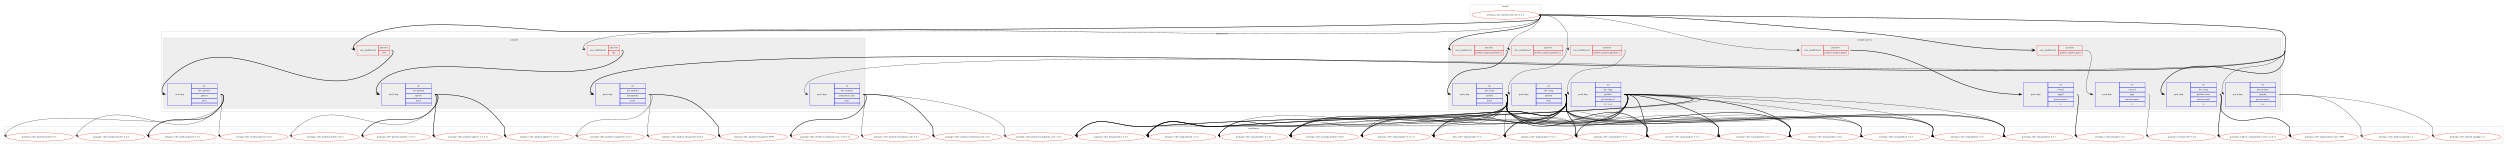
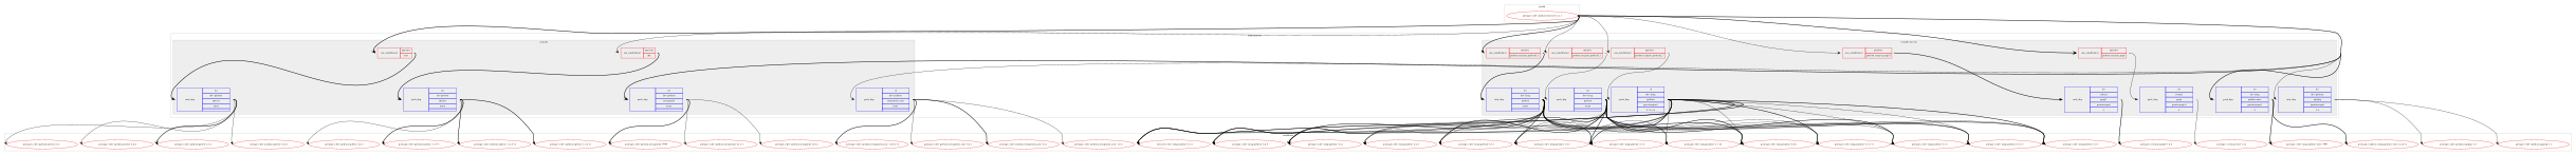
  digraph {
    compound=true
    concentrate=true
    fontname="PT Serif"
    fontsize=10
    newrank=true
    rankdir=TB
    ranksep=1.5
    node [color=red fontname="PT Serif" fontsize=10]
    edge [arrowhead=vee fontname="PT Serif" headport=w style=solid tailport=e weight=100]
    n1 [label="portage://dev-python/execnet-2.4.1" width=4]
    n2 [color=blue label=<<TABLE BORDER="0" CELLBORDER="1" CELLSPACING="0" CELLPADDING="4" WIDTH="220"><TR><TD ROWSPAN="6" CELLPADDING="30">pack_dep</TD></TR><TR><TD WIDTH="110">no</TD></TR><TR><TD>dev-python</TD></TR><TR><TD>sphinx</TD></TR><TR><TD>none</TD></TR><TR><TD></TD></TR></TABLE>> shape=none]
    n3 [label=<<TABLE BORDER="0" CELLBORDER="1" CELLSPACING="0" CELLPADDING="4"><TR><TD ROWSPAN="3" CELLPADDING="10">use_conditional</TD></TR><TR><TD>positive</TD></TR><TR><TD>doc</TD></TR></TABLE>> shape=none]
    n4 [color=blue label=<<TABLE BORDER="0" CELLBORDER="1" CELLSPACING="0" CELLPADDING="4" WIDTH="220"><TR><TD ROWSPAN="6" CELLPADDING="30">pack_dep</TD></TR><TR><TD WIDTH="110">no</TD></TR><TR><TD>dev-python</TD></TR><TR><TD>pytest</TD></TR><TR><TD>none</TD></TR><TR><TD></TD></TR></TABLE>> shape=none]
    n5 [label=<<TABLE BORDER="0" CELLBORDER="1" CELLSPACING="0" CELLPADDING="4"><TR><TD ROWSPAN="3" CELLPADDING="10">use_conditional</TD></TR><TR><TD>positive</TD></TR><TR><TD>test</TD></TR></TABLE>> shape=none]
    n6 [color=blue label=<<TABLE BORDER="0" CELLBORDER="1" CELLSPACING="0" CELLPADDING="4" WIDTH="220"><TR><TD ROWSPAN="6" CELLPADDING="30">pack_dep</TD></TR><TR><TD WIDTH="110">no</TD></TR><TR><TD>dev-python</TD></TR><TR><TD>setuptools</TD></TR><TR><TD>none</TD></TR><TR><TD></TD></TR></TABLE>> shape=none]
    n7 [color=blue label=<<TABLE BORDER="0" CELLBORDER="1" CELLSPACING="0" CELLPADDING="4" WIDTH="220"><TR><TD ROWSPAN="6" CELLPADDING="30">pack_dep</TD></TR><TR><TD WIDTH="110">no</TD></TR><TR><TD>dev-python</TD></TR><TR><TD>setuptools_scm</TD></TR><TR><TD>none</TD></TR><TR><TD></TD></TR></TABLE>> shape=none]
    n8 [color=blue label=<<TABLE BORDER="0" CELLBORDER="1" CELLSPACING="0" CELLPADDING="4" WIDTH="220"><TR><TD ROWSPAN="6" CELLPADDING="30">pack_dep</TD></TR><TR><TD WIDTH="110">no</TD></TR><TR><TD>virtual</TD></TR><TR><TD>pypy</TD></TR><TR><TD>greaterequal</TD></TR><TR><TD>5</TD></TR></TABLE>> shape=none]
    n9 [label=<<TABLE BORDER="0" CELLBORDER="1" CELLSPACING="0" CELLPADDING="4"><TR><TD ROWSPAN="3" CELLPADDING="10">use_conditional</TD></TR><TR><TD>positive</TD></TR><TR><TD>python_targets_pypy</TD></TR></TABLE>> shape=none]
    n10 [color=blue label=<<TABLE BORDER="0" CELLBORDER="1" CELLSPACING="0" CELLPADDING="4" WIDTH="220"><TR><TD ROWSPAN="6" CELLPADDING="30">pack_dep</TD></TR><TR><TD WIDTH="110">no</TD></TR><TR><TD>virtual</TD></TR><TR><TD>pypy3</TD></TR><TR><TD>greaterequal</TD></TR><TR><TD>5</TD></TR></TABLE>> shape=none]
    n11 [label=<<TABLE BORDER="0" CELLBORDER="1" CELLSPACING="0" CELLPADDING="4"><TR><TD ROWSPAN="3" CELLPADDING="10">use_conditional</TD></TR><TR><TD>positive</TD></TR><TR><TD>python_targets_pypy3</TD></TR></TABLE>> shape=none]
    n12 [color=blue label=<<TABLE BORDER="0" CELLBORDER="1" CELLSPACING="0" CELLPADDING="4" WIDTH="220"><TR><TD ROWSPAN="6" CELLPADDING="30">pack_dep</TD></TR><TR><TD WIDTH="110">no</TD></TR><TR><TD>dev-lang</TD></TR><TR><TD>python</TD></TR><TR><TD>greaterequal</TD></TR><TR><TD>2.7.5-r2</TD></TR></TABLE>> shape=none]
    n13 [label=<<TABLE BORDER="0" CELLBORDER="1" CELLSPACING="0" CELLPADDING="4"><TR><TD ROWSPAN="3" CELLPADDING="10">use_conditional</TD></TR><TR><TD>positive</TD></TR><TR><TD>python_targets_python2_7</TD></TR></TABLE>> shape=none]
    n14 [color=blue label=<<TABLE BORDER="0" CELLBORDER="1" CELLSPACING="0" CELLPADDING="4" WIDTH="220"><TR><TD ROWSPAN="6" CELLPADDING="30">pack_dep</TD></TR><TR><TD WIDTH="110">no</TD></TR><TR><TD>dev-lang</TD></TR><TR><TD>python</TD></TR><TR><TD>none</TD></TR><TR><TD></TD></TR></TABLE>> shape=none]
    n15 [label=<<TABLE BORDER="0" CELLBORDER="1" CELLSPACING="0" CELLPADDING="4"><TR><TD ROWSPAN="3" CELLPADDING="10">use_conditional</TD></TR><TR><TD>positive</TD></TR><TR><TD>python_targets_python3_5</TD></TR></TABLE>> shape=none]
    n16 [color=blue label=<<TABLE BORDER="0" CELLBORDER="1" CELLSPACING="0" CELLPADDING="4" WIDTH="220"><TR><TD ROWSPAN="6" CELLPADDING="30">pack_dep</TD></TR><TR><TD WIDTH="110">no</TD></TR><TR><TD>dev-lang</TD></TR><TR><TD>python</TD></TR><TR><TD>none</TD></TR><TR><TD></TD></TR></TABLE>> shape=none]
    n17 [label=<<TABLE BORDER="0" CELLBORDER="1" CELLSPACING="0" CELLPADDING="4"><TR><TD ROWSPAN="3" CELLPADDING="10">use_conditional</TD></TR><TR><TD>positive</TD></TR><TR><TD>python_targets_python3_6</TD></TR></TABLE>> shape=none]
    n18 [color=blue label=<<TABLE BORDER="0" CELLBORDER="1" CELLSPACING="0" CELLPADDING="4" WIDTH="220"><TR><TD ROWSPAN="6" CELLPADDING="30">pack_dep</TD></TR><TR><TD WIDTH="110">no</TD></TR><TR><TD>dev-lang</TD></TR><TR><TD>python-exec</TD></TR><TR><TD>greaterequal</TD></TR><TR><TD>2</TD></TR></TABLE>> shape=none]
    n19 [color=blue label=<<TABLE BORDER="0" CELLBORDER="1" CELLSPACING="0" CELLPADDING="4" WIDTH="220"><TR><TD ROWSPAN="6" CELLPADDING="30">pack_dep</TD></TR><TR><TD WIDTH="110">no</TD></TR><TR><TD>dev-python</TD></TR><TR><TD>apipkg</TD></TR><TR><TD>greaterequal</TD></TR><TR><TD>1.4</TD></TR></TABLE>> shape=none]
    n20 [label="portage://dev-python/pytest-3.10.1" width=4]
    n21 [label="portage://dev-python/pytest-4.5.0" width=4]
    n22 [label="portage://dev-python/pytest-4.0.6" width=4]
    n23 [label="portage://dev-python/pytest-5.0.1" width=4]
    n24 [label="portage://dev-python/sphinx-1.2.2-r1" width=4]
    n25 [label="portage://dev-python/sphinx-1.2.3-r1" width=4]
    n26 [label="portage://dev-python/sphinx-1.7.9-r1" width=4]
    n27 [label="portage://dev-python/sphinx-2.0.1" width=4]
    n28 [label="portage://dev-python/setuptools-40.6.3" width=4]
    n29 [label="portage://dev-python/setuptools-41.5.1" width=4]
    n30 [label="portage://dev-python/setuptools-9999" width=4]
    n31 [label="portage://dev-python/setuptools_scm-1.85.6-r1" width=4]
    n32 [label="portage://dev-python/setuptools_scm-1.15.7" width=4]
    n33 [label="portage://dev-python/setuptools_scm-3.2.0" width=4]
    n34 [label="portage://dev-python/setuptools_scm-3.3.1" width=4]
    n35 [label="portage://virtual/test-7.2.0" width=4]
    n36 [label="portage://virtual/pypy3-7.2.0" width=4]
    n37 [label="portage://dev-lang/python-2.7.16" width=4]
    n38 [label="portage://dev-lang/python-2.7.17" width=4]
-   n39 [label="portage://dev-lang/python-3.5.5" width=4]
    n40 [label="portage://dev-lang/python-3.5.7" width=4]
    n41 [label="portage://dev-lang/python-3.5.9" width=4]
    n42 [label="portage://dev-lang/python-3.6.5" width=4]
    n43 [label="portage://dev-lang/python-3.6.8" width=4]
    n44 [label="portage://dev-lang/python-3.6.9" width=4]
    n45 [label="execnet://dev-lang/python-3.7.2" width=4]
    n46 [label="portage://dev-lang/python-3.7.3" width=4]
    n47 [label="portage://dev-lang/python-3.7.4-r1" width=4]
-   n48 [label="dep://dev-lang/python-3.7.5" width=4]
+   n48 [label="portage://dev-lang/python-3.7.5" width=4]
    n49 [label="portage://dev-lang/python-3.7.5-r1" width=4]
-   n50 [label="portage://dev-portage/python-3.8.0" width=4]
+   n50 [label="portage://dev-lang/python-3.8.0" width=4]
    n51 [label="portage://sphinx-lang/python-exec-2.4.6-r1" width=4]
    n52 [label="portage://dev-lang/python-exec-9999" width=4]
    n53 [label="portage://dev-python/apipkg-1.4" width=4]
    n54 [label="portage://dev-python/apipkg-1.5" width=4]
    subgraph cluster_1 {
      color=gray
      label=<<i>ebuild</i>>
      rank=same
      n1
    }
    subgraph cluster_2 {
      color=gray
      label=<<i>dependencies</i>>
      subgraph cluster_3 {
        color=gray
        fillcolor="#eeeeee"
        label=<<i>compile</i>>
        style=filled
        subgraph sub_4 {
          color=gray
          fillcolor="#eeeeee"
          label=<<i>compile</i>>
          style=filled
          n3
          subgraph sub_5 {
            color=gray
            fillcolor="#eeeeee"
            label=<<i>compile</i>>
            style=filled
            n2
          }
        }
        subgraph sub_6 {
          color=gray
          fillcolor="#eeeeee"
          label=<<i>compile</i>>
          style=filled
          n5
          subgraph sub_7 {
            color=gray
            fillcolor="#eeeeee"
            label=<<i>compile</i>>
            style=filled
            n4
          }
        }
        subgraph sub_8 {
          color=gray
          fillcolor="#eeeeee"
          label=<<i>compile</i>>
          style=filled
          n6
        }
        subgraph sub_9 {
          color=gray
          fillcolor="#eeeeee"
          label=<<i>compile</i>>
          style=filled
          n7
        }
      }
      subgraph cluster_10 {
        color=gray
        fillcolor="#eeeeee"
        label=<<i>compile and run</i>>
        style=filled
        subgraph sub_11 {
          color=gray
          fillcolor="#eeeeee"
          label=<<i>compile and run</i>>
          style=filled
          n9
          subgraph sub_12 {
            color=gray
            fillcolor="#eeeeee"
            label=<<i>compile and run</i>>
            style=filled
            n8
          }
        }
        subgraph sub_13 {
          color=gray
          fillcolor="#eeeeee"
          label=<<i>compile and run</i>>
          style=filled
          n11
          subgraph sub_14 {
            color=gray
            fillcolor="#eeeeee"
            label=<<i>compile and run</i>>
            style=filled
            n10
          }
        }
        subgraph sub_15 {
          color=gray
          fillcolor="#eeeeee"
          label=<<i>compile and run</i>>
          style=filled
          n13
          subgraph sub_16 {
            color=gray
            fillcolor="#eeeeee"
            label=<<i>compile and run</i>>
            style=filled
            n12
          }
        }
        subgraph sub_17 {
          color=gray
          fillcolor="#eeeeee"
          label=<<i>compile and run</i>>
          style=filled
          n15
          subgraph sub_18 {
            color=gray
            fillcolor="#eeeeee"
            label=<<i>compile and run</i>>
            style=filled
            n14
          }
        }
        subgraph sub_19 {
          color=gray
          fillcolor="#eeeeee"
          label=<<i>compile and run</i>>
          style=filled
          n17
          subgraph sub_20 {
            color=gray
            fillcolor="#eeeeee"
            label=<<i>compile and run</i>>
            style=filled
            n16
          }
        }
        subgraph sub_21 {
          color=gray
          fillcolor="#eeeeee"
          label=<<i>compile and run</i>>
          style=filled
          n18
        }
        subgraph sub_22 {
          color=gray
          fillcolor="#eeeeee"
          label=<<i>compile and run</i>>
          style=filled
          n19
        }
      }
      subgraph cluster_23 {
        color=gray
        fillcolor="#eeeeee"
        label=<<i>run</i>>
        style=filled
      }
    }
    subgraph cluster_24 {
      color=gray
      label=<<i>candidates</i>>
      rank=same
      subgraph sub_25 {
        color=black
        label=<<i>candidates</i>>
        nodesep=1
        rank=same
        n20
        n21
        n22
        n23
      }
      subgraph sub_26 {
        color=black
        label=<<i>candidates</i>>
        nodesep=1
        rank=same
        n24
        n25
        n26
        n27
      }
      subgraph sub_27 {
        color=black
        label=<<i>candidates</i>>
        nodesep=1
        rank=same
        n28
        n29
        n30
      }
      subgraph sub_28 {
        color=black
        label=<<i>candidates</i>>
        nodesep=1
        rank=same
        n31
        n32
        n33
        n34
      }
      subgraph sub_29 {
        color=black
        label=<<i>candidates</i>>
        nodesep=1
        rank=same
        n35
      }
      subgraph sub_30 {
        color=black
        label=<<i>candidates</i>>
        nodesep=1
        rank=same
        n36
      }
      subgraph sub_31 {
        color=black
        label=<<i>candidates</i>>
        nodesep=1
        rank=same
        n37
        n38
-       n39
        n40
        n41
        n42
        n43
        n44
        n45
        n46
        n47
        n48
        n49
        n50
      }
      subgraph sub_32 {
        color=black
        label=<<i>candidates</i>>
        nodesep=1
        rank=same
        n37
        n38
-       n39
        n40
        n41
        n42
        n43
        n44
        n45
        n46
        n47
        n48
        n49
        n50
      }
      subgraph sub_33 {
        color=black
        label=<<i>candidates</i>>
        nodesep=1
        rank=same
        n37
        n38
-       n39
        n40
        n41
        n42
        n43
        n44
        n45
        n46
        n47
        n48
        n49
        n50
      }
      subgraph sub_34 {
        color=black
        label=<<i>candidates</i>>
        nodesep=1
        rank=same
        n51
        n52
      }
      subgraph sub_35 {
        color=black
        label=<<i>candidates</i>>
        nodesep=1
        rank=same
        n53
        n54
      }
    }
    n1 -> n3 [weight=20]
    n1 -> n5 [style=bold weight=20]
    n1 -> n6 [style=bold weight=20]
    n1 -> n7 [weight=20]
    n1 -> n9 [style=bold weight=20]
    n1 -> n11 [weight=20]
    n1 -> n13 [weight=20]
    n1 -> n15 [arrowhead=normal weight=20]
    n1 -> n17 [arrowhead=normal style=bold weight=20]
    n1 -> n18 [arrowhead=normal style=bold weight=20]
    n1 -> n19 [arrowhead=normal weight=20]
    n2 -> n24 [arrowhead=normal style=bold]
    n2 -> n25 [arrowhead=normal style=bold]
    n2 -> n26 [arrowhead=normal style=bold]
    n2 -> n27
    n3 -> n2 [style=bold weight=20]
    n4 -> n20 [arrowhead=normal]
    n4 -> n21 [style=bold]
    n4 -> n22
    n4 -> n23
    n5 -> n4 [arrowhead=normal style=bold weight=20]
    n6 -> n28 [arrowhead=normal]
    n6 -> n29
    n6 -> n30 [arrowhead=normal style=bold]
    n7 -> n31 [arrowhead=normal style=bold]
    n7 -> n32
    n7 -> n33 [arrowhead=normal style=bold]
    n7 -> n34 [arrowhead=normal]
    n8 -> n35 [arrowhead=normal]
    n9 -> n8 [arrowhead=normal weight=20]
    n10 -> n36 [arrowhead=normal style=bold]
    n11 -> n10 [arrowhead=normal style=bold weight=20]
    n12 -> n37 [arrowhead=normal]
    n12 -> n38 [arrowhead=normal style=bold]
-   n12 -> n39 [arrowhead=normal]
    n12 -> n40
    n12 -> n41 [arrowhead=normal]
    n12 -> n42
    n12 -> n43 [style=bold]
    n12 -> n44 [arrowhead=normal style=bold]
    n12 -> n45 [arrowhead=normal style=bold]
    n12 -> n46 [style=bold]
    n12 -> n47
    n12 -> n48
    n12 -> n49 [arrowhead=normal style=bold]
    n12 -> n50
    n13 -> n12 [arrowhead=normal weight=20]
    n14 -> n37 [arrowhead=normal]
    n14 -> n38 [style=bold]
-   n14 -> n39 [style=bold]
    n14 -> n40
    n14 -> n41 [arrowhead=normal style=bold]
    n14 -> n42
    n14 -> n43
    n14 -> n44 [arrowhead=normal]
    n14 -> n45 [arrowhead=normal]
    n14 -> n46 [arrowhead=normal style=bold]
    n14 -> n47 [style=bold]
    n14 -> n48 [style=bold]
    n14 -> n49
    n14 -> n50 [arrowhead=normal style=bold]
    n15 -> n14 [arrowhead=normal weight=20]
    n16 -> n37 [arrowhead=normal]
    n16 -> n38 [style=bold]
-   n16 -> n39
    n16 -> n40 [arrowhead=normal style=bold]
    n16 -> n41
    n16 -> n42
    n16 -> n43 [style=bold]
    n16 -> n44
    n16 -> n45 [arrowhead=normal style=bold]
    n16 -> n46
    n16 -> n47
    n16 -> n48
    n16 -> n49
    n16 -> n50 [style=bold]
    n17 -> n16 [arrowhead=normal style=bold weight=20]
    n18 -> n51 [arrowhead=normal style=bold]
    n18 -> n52 [style=bold]
    n19 -> n53
    n19 -> n54 [arrowhead=normal]
  }
